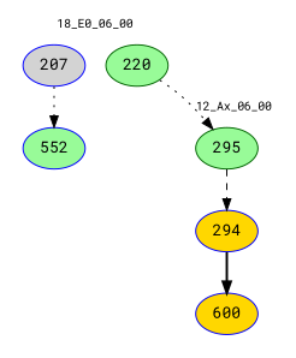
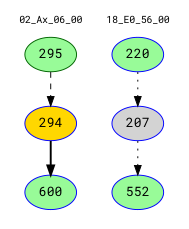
  digraph {
    fontname="Roboto Mono"
    node [color=blue fillcolor=palegreen fontname="Roboto Mono" style=filled]
    edge [color=black fontname="Roboto Mono" style=dotted]
    n1 [color=darkgreen label=295]
    n2 [fillcolor=gold label=294]
-   n3 [fillcolor=gold label=600]
-   n4 [color=darkgreen label=220]
+   n3 [label=600]
+   n4 [label=220]
    n5 [fillcolor=lightgrey label=207]
    n6 [label=552]
    subgraph cluster_1 {
      color=white
      fontsize=10
-     label="12_Ax_06_00"
+     label="02_Ax_06_00"
      n1
      n2
      n3
    }
    subgraph cluster_2 {
      color=white
      fontsize=10
-     label="18_E0_06_00"
+     label="18_E0_56_00"
      n4
      n5
      n6
    }
    n1 -> n2 [style=dashed]
    n2 -> n3 [style=bold]
-   n4 -> n1
+   n4 -> n5
    n5 -> n6
  }
